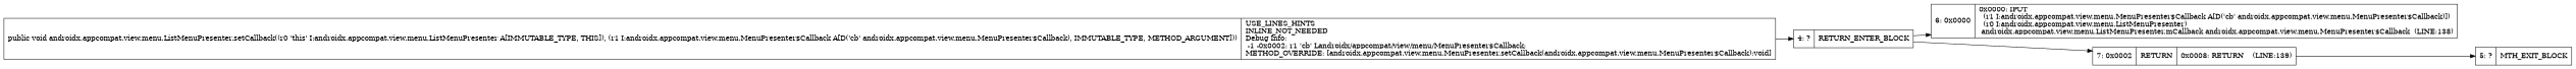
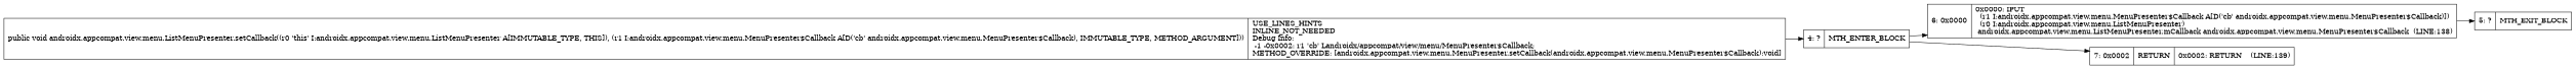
  digraph {
    rankdir=LR
    node [shape=record]
-   n1 [label="{4\:\ ?|RETURN_ENTER_BLOCK\l}"]
+   n1 [label="{4\:\ ?|MTH_ENTER_BLOCK\l}"]
    n2 [label="{6\:\ 0x0000|0x0000: IPUT  \l  (r1 I:androidx.appcompat.view.menu.MenuPresenter$Callback A[D('cb' androidx.appcompat.view.menu.MenuPresenter$Callback)])\l  (r0 I:androidx.appcompat.view.menu.ListMenuPresenter)\l androidx.appcompat.view.menu.ListMenuPresenter.mCallback androidx.appcompat.view.menu.MenuPresenter$Callback  (LINE:138)\l}"]
-   n3 [label="{7\:\ 0x0002|RETURN\l|0x0008: RETURN    (LINE:139)\l}"]
+   n3 [label="{7\:\ 0x0002|RETURN\l|0x0002: RETURN    (LINE:139)\l}"]
    n4 [label="{5\:\ ?|MTH_EXIT_BLOCK\l}"]
    n5 [label="{public void androidx.appcompat.view.menu.ListMenuPresenter.setCallback((r0 'this' I:androidx.appcompat.view.menu.ListMenuPresenter A[IMMUTABLE_TYPE, THIS]), (r1 I:androidx.appcompat.view.menu.MenuPresenter$Callback A[D('cb' androidx.appcompat.view.menu.MenuPresenter$Callback), IMMUTABLE_TYPE, METHOD_ARGUMENT]))  | USE_LINES_HINTS\lINLINE_NOT_NEEDED\lDebug Info:\l  \-1 \-0x0002: r1 'cb' Landroidx\/appcompat\/view\/menu\/MenuPresenter$Callback;\lMETHOD_OVERRIDE: [androidx.appcompat.view.menu.MenuPresenter.setCallback(androidx.appcompat.view.menu.MenuPresenter$Callback):void]\l}"]
    n1 -> n2
    n1 -> n3
-   n3 -> n4
+   n2 -> n4
    n5 -> n1
  }
